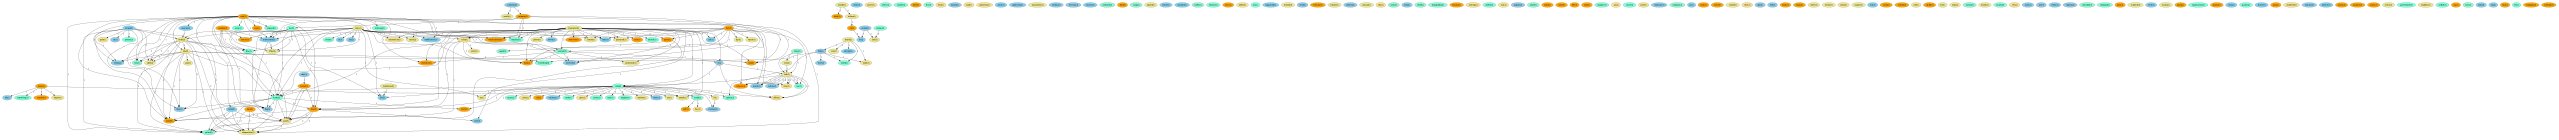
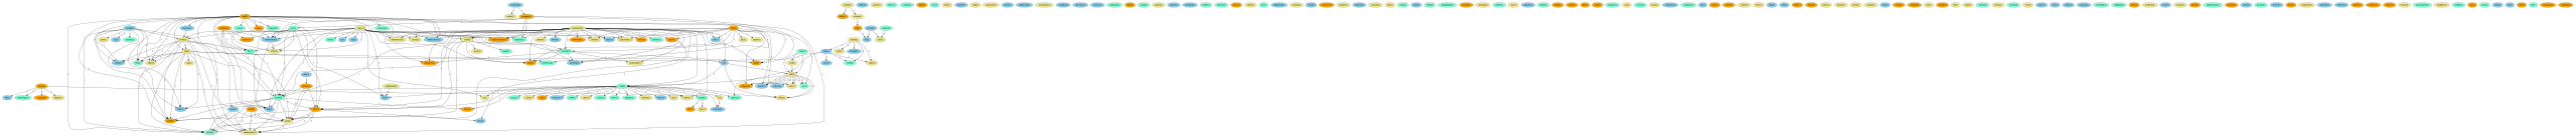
  digraph {
    fontname="PT Serif"
    node [color=gray40 fillcolor=khaki fontname="PT Serif" style=filled]
    edge [fontname="PT Serif"]
    n1 [color=teal fillcolor=orange label="home(4)"]
    n2 [fillcolor=skyblue label="left(1)"]
    n3 [fillcolor=aquamarine label="something(1)"]
    n4 [color=brown fillcolor=orange label="ransaked(1)"]
    n5 [label="begins(1)"]
    n6 [color=teal label="month(1)"]
    n7 [color=teal label="couldn(1)"]
    n8 [color=teal fillcolor=orange label="latch(1)"]
    n9 [label="believe(1)"]
    n10 [color=teal fillcolor=orange label="cdt(1)"]
    n11 [fillcolor=skyblue label="sw(2)"]
    n12 [color=teal fillcolor=skyblue label="ticket(1)"]
    n13 [color=brown label="power(1)"]
    n14 [fillcolor=aquamarine label="threw(1)"]
    n15 [fillcolor=aquamarine label="number(1)"]
    n16 [color=teal fillcolor=orange label="force(1)"]
    n17 [color=brown fillcolor=aquamarine label="live(1)"]
    n18 [color=brown label="bear(1)"]
    n19 [color=teal fillcolor=skyblue label="kicked(2)"]
    n20 [color=brown label="peer(1)"]
    n21 [color=brown fillcolor=skyblue label="cut(1)"]
    n22 [color=teal fillcolor=aquamarine label="process(1)"]
    n23 [label="broke(3)"]
    n24 [color=brown fillcolor=aquamarine label="box(1)"]
    n25 [label="table(2)"]
    n26 [color=teal fillcolor=skyblue label="ceiling(1)"]
    n27 [color=brown fillcolor=skyblue label="floor(1)"]
    n28 [color=teal fillcolor=orange label="stood(1)"]
    n29 [label="ammunition(1)"]
    n30 [color=brown fillcolor=aquamarine label="spilled(1)"]
    n31 [color=teal fillcolor=aquamarine label="flew(1)"]
    n32 [color=brown fillcolor=skyblue label="flag(1)"]
    n33 [color=brown label="safe(2)"]
    n34 [color=brown label="gun(5)"]
    n35 [color=teal fillcolor=aquamarine label="everything(3)"]
    n36 [color=teal fillcolor=aquamarine label="house(5)"]
    n37 [label="pay(1)"]
    n38 [color=brown fillcolor=skyblue label="re(1)"]
    n39 [color=brown fillcolor=skyblue label="master(1)"]
    n40 [color=brown label="yard(1)"]
    n41 [fillcolor=skyblue label="someone(2)"]
    n42 [color=teal label="watch(1)"]
    n43 [color=teal fillcolor=orange label="property(2)"]
    n44 [color=teal fillcolor=aquamarine label="law(3)"]
    n45 [color=teal fillcolor=orange label="warehouseman(1)"]
    n46 [color=teal fillcolor=aquamarine label="hospital(1)"]
    n47 [color=teal fillcolor=skyblue label="enforcement(2)"]
    n48 [color=teal fillcolor=orange label="task(1)"]
    n49 [color=teal fillcolor=skyblue label="involved(1)"]
    n50 [color=brown fillcolor=orange label="door(5)"]
    n51 [color=teal label="officer(1)"]
    n52 [color=teal fillcolor=skyblue label="life(3)"]
    n53 [color=brown label="operation(1)"]
    n54 [color=teal fillcolor=skyblue label="arrest(1)"]
    n55 [fillcolor=skyblue label="yadlowsky(1)"]
    n56 [color=teal label="amazement(1)"]
    n57 [fillcolor=skyblue label="worship(1)"]
    n58 [color=brown fillcolor=skyblue label="driveway(1)"]
    n59 [color=teal fillcolor=skyblue label="country(1)"]
    n60 [color=brown fillcolor=aquamarine label="cordoned(1)"]
    n61 [color=teal fillcolor=orange label="died(1)"]
    n62 [label="found(2)"]
    n63 [color=teal fillcolor=skyblue label="attempt(1)"]
    n64 [color=brown fillcolor=skyblue label="didn(1)"]
    n65 [color=teal fillcolor=aquamarine label="notify(1)"]
    n66 [color=brown label="make(1)"]
    n67 [color=teal label="note(1)"]
    n68 [color=brown fillcolor=aquamarine label="explain(1)"]
    n69 [fillcolor=skyblue label="leave(1)"]
    n70 [color=brown fillcolor=aquamarine label="bring(1)"]
    n71 [label="talk(3)"]
    n72 [color=teal label="won(2)"]
    n73 [fillcolor=skyblue label="culture(1)"]
    n74 [fillcolor=aquamarine label="come(6)"]
    n75 [color=teal fillcolor=aquamarine label="soc(1)"]
    n76 [label="misc(1)"]
    n77 [fillcolor=skyblue label="jewish(1)"]
    n78 [color=brown fillcolor=orange label="religion(1)"]
    n79 [color=brown label="office(1)"]
    n80 [fillcolor=orange label="check(1)"]
    n81 [color=teal label="ve(1)"]
    n82 [fillcolor=skyblue label="shoot(1)"]
    n83 [color=teal label="set(1)"]
    n84 [fillcolor=aquamarine label="peace(2)"]
    n85 [color=brown label="cache(1)"]
    n86 [fillcolor=orange label="told(2)"]
    n87 [color=teal fillcolor=skyblue label="variance(1)"]
    n88 [color=teal fillcolor=aquamarine label="earth(1)"]
    n89 [color=brown fillcolor=aquamarine label="sword(2)"]
    n90 [color=brown label="came(1)"]
    n91 [label="ll(1)"]
    n92 [color=brown fillcolor=skyblue label="attorney(2)"]
    n93 [fillcolor=aquamarine label="realize(1)"]
    n94 [fillcolor=aquamarine label="look(1)"]
    n95 [fillcolor=aquamarine label="daugher(1)"]
    n96 [color=teal label="mother(1)"]
    n97 [color=brown fillcolor=aquamarine label="pump(1)"]
    n98 [color=teal label="placed(1)"]
    n99 [fillcolor=skyblue label="article(1)"]
    n100 [color=teal fillcolor=skyblue label="machine(1)"]
    n101 [fillcolor=skyblue label="lock(2)"]
    n102 [color=brown fillcolor=aquamarine label="traffic(1)"]
    n103 [fillcolor=aquamarine label="tobacco(1)"]
    n104 [fillcolor=skyblue label="shut(1)"]
    n105 [fillcolor=orange label="busted(1)"]
    n106 [fillcolor=orange label="news(1)"]
    n107 [label="father(1)"]
    n108 [color=teal fillcolor=aquamarine label="inc(1)"]
    n109 [color=teal fillcolor=skyblue label="happened(2)"]
    n110 [label="teamed(1)"]
    n111 [color=teal label="tulsa(1)"]
    n112 [color=teal fillcolor=skyblue label="ar(1)"]
    n113 [color=teal label="search(2)"]
    n114 [fillcolor=skyblue label="day(2)"]
    n115 [color=brown label="information(1)"]
    n116 [color=brown label="police(1)"]
    n117 [label="firearm(1)"]
    n118 [color=brown fillcolor=aquamarine label="warrant(2)"]
    n119 [color=teal fillcolor=skyblue label="state(1)"]
    n120 [label="possessed(1)"]
    n121 [fillcolor=orange label="hand(1)"]
    n122 [fillcolor=aquamarine label="lived(1)"]
    n123 [color=teal fillcolor=orange label="century(1)"]
    n124 [color=brown fillcolor=aquamarine label="squad(1)"]
    n125 [label="bomb(1)"]
    n126 [color=brown fillcolor=orange label="alteration(1)"]
    n127 [label="authorized(1)"]
    n128 [color=brown fillcolor=skyblue label="send(2)"]
    n129 [fillcolor=orange label="everyone(1)"]
    n130 [color=teal fillcolor=orange label="used(3)"]
    n131 [color=teal fillcolor=skyblue label="exercise(1)"]
    n132 [color=teal fillcolor=skyblue label="modification(1)"]
    n133 [color=teal fillcolor=aquamarine label="break(1)"]
    n134 [fillcolor=orange label="ram(1)"]
    n135 [fillcolor=aquamarine label="enjoyed(1)"]
    n136 [color=teal fillcolor=skyblue label="front(2)"]
    n137 [fillcolor=aquamarine label="battering(1)"]
    n138 [color=teal label="temple(1)"]
    n139 [color=brown label="buy(1)"]
    n140 [fillcolor=orange label="sell(1)"]
    n141 [color=brown fillcolor=skyblue label="alcohol(1)"]
    n142 [color=teal label="nutcase(1)"]
    n143 [color=brown label="edu(2)"]
    n144 [color=teal label="lawmaster(6)"]
    n145 [color=brown fillcolor=orange label="seize(1)"]
    n146 [color=teal fillcolor=aquamarine label="advised(1)"]
    n147 [color=teal label="phone(1)"]
    n148 [fillcolor=skyblue label="drove(1)"]
    n149 [color=brown fillcolor=orange label="agent(2)"]
    n150 [color=brown fillcolor=orange label="afternoon(1)"]
    n151 [color=teal fillcolor=skyblue label="call(1)"]
    n152 [color=brown fillcolor=aquamarine label="wasn(1)"]
    n153 [fillcolor=skyblue label="took(1)"]
    n154 [color=brown fillcolor=aquamarine label="child(1)"]
    n155 [fillcolor=aquamarine label="armageddon(1)"]
    n156 [fillcolor=orange label="became(1)"]
    n157 [color=brown label="nothing(1)"]
    n158 [fillcolor=aquamarine label="stratus(3)"]
    n159 [color=teal label="com(3)"]
    n160 [fillcolor=aquamarine label="caliber(1)"]
    n161 [label="man(1)"]
    n162 [color=brown fillcolor=skyblue label="happen(1)"]
    n163 [color=brown fillcolor=aquamarine label="pistol(1)"]
    n164 [color=brown fillcolor=orange label="today(1)"]
    n165 [fillcolor=orange label="water(1)"]
    n166 [color=brown fillcolor=skyblue label="rocket(2)"]
    n167 [fillcolor=orange label="bill(1)"]
    n168 [color=brown fillcolor=orange label="matt(1)"]
    n169 [fillcolor=aquamarine label="imagine(1)"]
    n170 [fillcolor=orange label="monday(2)"]
    n171 [color=brown label="gas(1)"]
    n172 [color=teal fillcolor=aquamarine label="lawyer(1)"]
    n173 [label="jyrki(1)"]
    n174 [fillcolor=skyblue label="computer(1)"]
    n175 [color=brown fillcolor=aquamarine label="company(1)"]
    n176 [color=teal fillcolor=skyblue label="pc(1)"]
    n177 [color=brown fillcolor=orange label="time(1)"]
    n178 [color=teal fillcolor=orange label="owner(1)"]
    n179 [label="trouble(1)"]
    n180 [color=brown label="shirt(1)"]
    n181 [fillcolor=orange label="batf(3)"]
    n182 [color=teal label="jkp(1)"]
    n183 [label="repost(1)"]
    n184 [color=brown fillcolor=skyblue label="date(1)"]
    n185 [fillcolor=skyblue label="hell(1)"]
    n186 [fillcolor=orange label="hook(1)"]
    n187 [color=teal fillcolor=orange label="repair(1)"]
    n188 [label="street(1)"]
    n189 [label="silence(1)"]
    n190 [color=brown label="serial(1)"]
    n191 [color=teal label="wagner(1)"]
    n192 [color=teal fillcolor=skyblue label="rlne(1)"]
    n193 [fillcolor=orange label="leaves(1)"]
    n194 [color=teal fillcolor=orange label="outlook(1)"]
    n195 [label="colt(1)"]
    n196 [color=brown fillcolor=orange label="raided(1)"]
    n197 [color=teal label="leo(1)"]
    n198 [label="chap(1)"]
    n199 [color=brown fillcolor=aquamarine label="station(1)"]
    n200 [label="family(1)"]
    n201 [fillcolor=aquamarine label="society(3)"]
    n202 [color=brown label="tells(1)"]
    n203 [fillcolor=skyblue label="guess(1)"]
    n204 [color=teal label="nightmare(2)"]
    n205 [color=brown fillcolor=skyblue label="gmt(1)"]
    n206 [fillcolor=skyblue label="christ(1)"]
    n207 [color=brown fillcolor=skyblue label="virginia(2)"]
    n208 [color=brown fillcolor=aquamarine label="unlocked(1)"]
    n209 [fillcolor=aquamarine label="ohmigod(1)"]
    n210 [color=brown fillcolor=orange label="pete(1)"]
    n211 [color=teal label="murdoch(1)"]
    n212 [fillcolor=skyblue label="write(1)"]
    n213 [color=teal label="bureau(1)"]
    n214 [color=brown fillcolor=orange label="back(2)"]
    n215 [color=teal fillcolor=orange label="party(1)"]
    n216 [color=teal fillcolor=aquamarine label="organization(1)"]
    n217 [color=brown fillcolor=orange label="packet(1)"]
    n218 [color=teal fillcolor=skyblue label="clean(1)"]
    n219 [color=teal fillcolor=aquamarine label="packin(1)"]
    n220 [color=teal fillcolor=skyblue label="divorce(1)"]
    n221 [color=brown fillcolor=orange label="pmy(1)"]
    n222 [color=brown label="wondered(1)"]
    n223 [fillcolor=skyblue label="business(1)"]
    n224 [color=teal fillcolor=skyblue label="johnnie(1)"]
    n225 [color=brown fillcolor=orange label="ammo(2)"]
    n226 [fillcolor=orange label="vacation(1)"]
    n227 [color=brown fillcolor=orange label="action(1)"]
    n228 [color=teal label="writes(1)"]
    n229 [color=teal fillcolor=aquamarine label="government(3)"]
    n230 [color=brown label="neighbor(1)"]
    n231 [color=teal fillcolor=aquamarine label="walked(1)"]
    n232 [fillcolor=orange label="usa(1)"]
    n233 [color=brown fillcolor=aquamarine label="turn(1)"]
    n234 [fillcolor=skyblue label="john(2)"]
    n235 [fillcolor=skyblue label="tea(2)"]
    n236 [color=teal fillcolor=orange label="hut(1)"]
    n237 [color=teal fillcolor=aquamarine label="lot(1)"]
    n238 [fillcolor=orange label="kuoppala(1)"]
    n239 [color=teal fillcolor=orange label="anybody(1)"]
    n1 -> n2 [label=1]
    n1 -> n3 [label=1]
    n1 -> n4 [label=1]
    n1 -> n5 [label=1]
    n1 -> n6 [label=1]
    n7 -> n8 [label=1]
    n7 -> n9 [label=1]
    n9 -> n10 [label=1]
    n10 -> n11 [label=2]
    n19 -> n20 [label=1]
    n19 -> n21 [label=1]
    n19 -> n22 [label=1]
    n19 -> n23 [label=1]
    n19 -> n24 [label=1]
    n19 -> n25 [label=1]
    n19 -> n26 [label=1]
    n19 -> n27 [label=1]
    n19 -> n28 [label=1]
    n19 -> n29 [label=1]
    n19 -> n30 [label=1]
    n23 -> n24 [label=2]
    n23 -> n25 [label=2]
    n23 -> n26 [label=2]
    n23 -> n27 [label=2]
    n23 -> n28 [label=2]
    n23 -> n29 [label=2]
    n23 -> n30 [label=2]
    n23 -> n31 [label=1]
    n23 -> n32 [label=1]
    n23 -> n33 [label=2]
    n23 -> n34 [label=2]
    n33 -> n24 [label=1]
    n33 -> n25 [label=1]
    n33 -> n26 [label=1]
    n33 -> n27 [label=1]
    n33 -> n28 [label=1]
    n33 -> n29 [label=1]
    n33 -> n30 [label=1]
    n33 -> n35 [label=1]
    n33 -> n36 [label=1]
    n33 -> n37 [label=1]
    n33 -> n38 [label=1]
    n34 -> n29 [label=1]
    n34 -> n30 [label=1]
    n36 -> n27 [label=1]
    n36 -> n28 [label=1]
    n36 -> n29 [label=1]
    n36 -> n30 [label=1]
    n36 -> n32 [label=1]
    n36 -> n34 [label=1]
    n36 -> n50 [label=1]
    n36 -> n80 [label=1]
    n38 -> n71 [label=1]
    n38 -> n74 [label=1]
    n38 -> n79 [label=1]
    n41 -> n42 [label=1]
    n41 -> n43 [label=1]
    n43 -> n44 [label=1]
    n43 -> n45 [label=1]
    n43 -> n46 [label=1]
    n43 -> n47 [label=1]
    n43 -> n48 [label=1]
    n43 -> n49 [label=1]
    n44 -> n23 [label=1]
    n44 -> n31 [label=1]
    n44 -> n32 [label=1]
    n44 -> n36 [label=1]
    n44 -> n47 [label=2]
    n44 -> n50 [label=1]
    n44 -> n51 [label=1]
    n44 -> n52 [label=1]
    n47 -> n32 [label=1]
    n47 -> n51 [label=1]
    n50 -> n28 [label=2]
    n50 -> n29 [label=2]
    n50 -> n30 [label=2]
    n50 -> n34 [label=4]
    n50 -> n101 [label=1]
    n62 -> n63 [label=1]
    n62 -> n64 [label=1]
    n62 -> n65 [label=1]
    n62 -> n66 [label=1]
    n62 -> n67 [label=1]
    n64 -> n35 [label=1]
    n64 -> n65 [label=1]
    n64 -> n66 [label=1]
    n64 -> n68 [label=1]
    n64 -> n69 [label=1]
    n70 -> n71 [label=1]
    n70 -> n71 [label=1]
    n70 -> n72 [label=1]
    n71 -> n73 [label=2]
    n71 -> n74 [label=1]
    n71 -> n75 [label=2]
    n71 -> n75 [label=2]
    n71 -> n76 [label=2]
    n71 -> n76 [label=2]
    n71 -> n77 [label=2]
    n71 -> n77 [label=2]
    n71 -> n78 [label=2]
    n71 -> n78 [label=2]
    n71 -> n79 [label=1]
    n71 -> n79 [label=1]
    n72 -> n71 [label=1]
    n74 -> n6 [label=1]
    n74 -> n36 [label=2]
    n74 -> n50 [label=2]
    n74 -> n52 [label=2]
    n74 -> n68 [label=1]
    n74 -> n79 [label=1]
    n74 -> n80 [label=2]
    n74 -> n81 [label=2]
    n74 -> n82 [label=2]
    n74 -> n83 [label=2]
    n74 -> n84 [label=1]
    n74 -> n85 [label=2]
    n74 -> n86 [label=1]
    n74 -> n87 [label=2]
    n74 -> n88 [label=1]
    n74 -> n89 [label=1]
    n74 -> n90 [label=1]
    n74 -> n91 [label=2]
    n74 -> n92 [label=1]
    n74 -> n93 [label=2]
    n74 -> n94 [label=2]
    n74 -> n95 [label=2]
    n74 -> n96 [label=2]
    n89 -> n139 [label=1]
    n89 -> n140 [label=1]
    n91 -> n92 [label=2]
    n104 -> n105 [label=1]
    n105 -> n34 [label=1]
    n105 -> n36 [label=1]
    n105 -> n50 [label=1]
    n111 -> n23 [label=1]
    n111 -> n31 [label=1]
    n111 -> n32 [label=1]
    n111 -> n36 [label=1]
    n111 -> n47 [label=1]
    n111 -> n51 [label=1]
    n111 -> n52 [label=1]
    n111 -> n81 [label=1]
    n111 -> n112 [label=1]
    n111 -> n113 [label=1]
    n111 -> n114 [label=1]
    n111 -> n115 [label=1]
    n111 -> n116 [label=1]
    n111 -> n117 [label=1]
    n111 -> n118 [label=1]
    n111 -> n119 [label=1]
    n111 -> n120 [label=1]
    n111 -> n121 [label=1]
    n111 -> n122 [label=1]
    n111 -> n123 [label=1]
    n116 -> n34 [label=1]
    n116 -> n36 [label=1]
    n116 -> n50 [label=1]
    n116 -> n118 [label=1]
    n116 -> n121 [label=1]
-   n149 -> n124 [label=1]
+   n116 -> n124 [label=1]
    n116 -> n125 [label=1]
    n118 -> n48 [label=1]
    n118 -> n49 [label=1]
    n118 -> n121 [label=1]
    n118 -> n126 [label=1]
    n118 -> n127 [label=1]
    n130 -> n24 [label=1]
    n130 -> n25 [label=1]
    n130 -> n26 [label=1]
    n130 -> n27 [label=1]
    n130 -> n28 [label=1]
    n130 -> n29 [label=1]
    n130 -> n30 [label=1]
    n130 -> n33 [label=1]
    n130 -> n34 [label=1]
    n130 -> n36 [label=1]
    n130 -> n45 [label=1]
    n130 -> n46 [label=1]
    n130 -> n47 [label=1]
    n130 -> n48 [label=1]
    n130 -> n49 [label=1]
    n130 -> n50 [label=1]
    n130 -> n126 [label=1]
    n130 -> n131 [label=1]
    n130 -> n132 [label=1]
    n130 -> n133 [label=1]
    n130 -> n134 [label=1]
    n130 -> n135 [label=1]
    n130 -> n136 [label=1]
    n130 -> n137 [label=1]
    n131 -> n23 [label=1]
    n136 -> n28 [label=1]
    n136 -> n29 [label=1]
    n136 -> n30 [label=1]
    n136 -> n34 [label=1]
    n144 -> n6 [label=1]
    n144 -> n34 [label=1]
    n144 -> n38 [label=1]
    n144 -> n45 [label=1]
    n144 -> n46 [label=1]
    n144 -> n47 [label=1]
    n144 -> n48 [label=1]
    n144 -> n49 [label=1]
    n144 -> n50 [label=1]
    n144 -> n74 [label=1]
    n144 -> n101 [label=1]
    n144 -> n113 [label=1]
    n144 -> n115 [label=1]
    n144 -> n116 [label=1]
    n144 -> n117 [label=1]
    n144 -> n118 [label=2]
    n144 -> n119 [label=1]
    n144 -> n120 [label=1]
    n144 -> n121 [label=1]
    n144 -> n126 [label=1]
    n144 -> n127 [label=1]
    n144 -> n132 [label=1]
    n144 -> n145 [label=1]
    n144 -> n146 [label=1]
    n144 -> n147 [label=1]
    n144 -> n148 [label=1]
    n144 -> n149 [label=2]
    n144 -> n150 [label=1]
    n144 -> n151 [label=1]
    n149 -> n34 [label=1]
    n158 -> n159 [label=2]
    n166 -> n11 [label=1]
    n166 -> n159 [label=1]
    n170 -> n31 [label=1]
    n170 -> n32 [label=1]
    n170 -> n36 [label=1]
    n170 -> n47 [label=1]
    n170 -> n51 [label=1]
    n170 -> n123 [label=1]
    n181 -> n75 [label=1]
    n181 -> n76 [label=1]
    n181 -> n77 [label=1]
    n181 -> n78 [label=1]
    n181 -> n116 [label=1]
    n181 -> n117 [label=1]
    n181 -> n118 [label=1]
    n181 -> n119 [label=1]
    n181 -> n120 [label=1]
    n181 -> n121 [label=1]
    n181 -> n149 [label=1]
    n181 -> n151 [label=1]
    n181 -> n182 [label=1]
    n181 -> n183 [label=1]
    n204 -> n52 [label=1]
    n214 -> n29 [label=2]
    n214 -> n30 [label=2]
    n214 -> n34 [label=2]
  }
